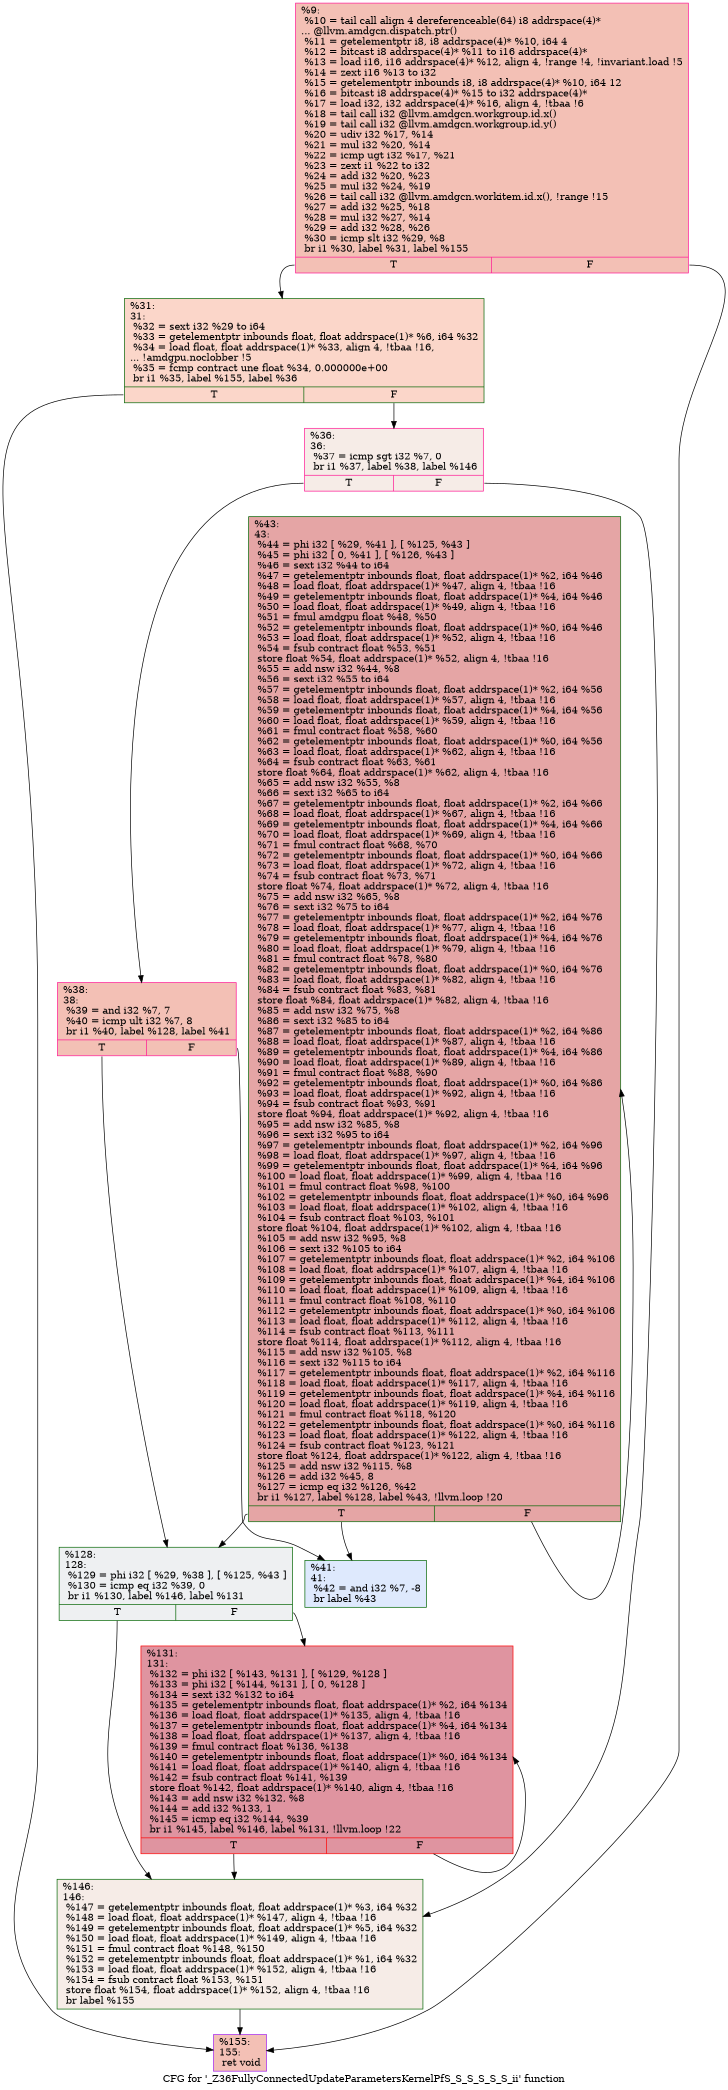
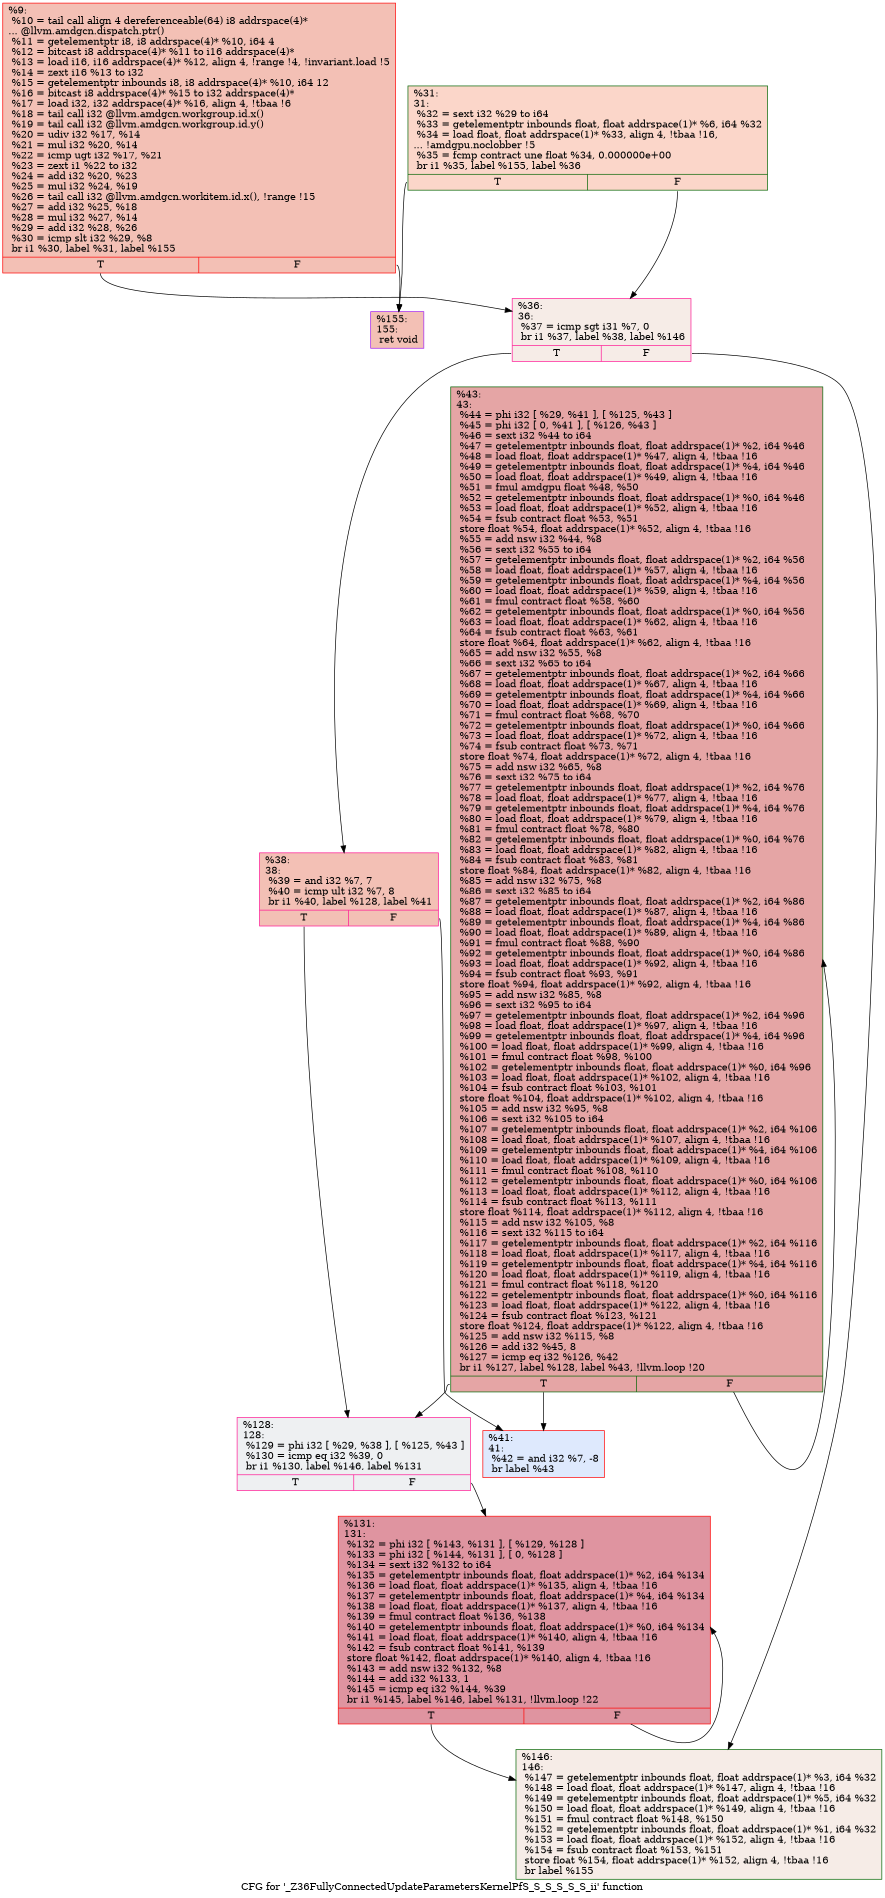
  digraph {
    label="CFG for '_Z36FullyConnectedUpdateParametersKernelPfS_S_S_S_S_S_ii' function"
    node [color=darkgreen fillcolor="#e5705870" shape=record style=filled]
    edge [tailport=s0]
-   n1 [color=deeppink label="{%9:\l  %10 = tail call align 4 dereferenceable(64) i8 addrspace(4)*\l... @llvm.amdgcn.dispatch.ptr()\l  %11 = getelementptr i8, i8 addrspace(4)* %10, i64 4\l  %12 = bitcast i8 addrspace(4)* %11 to i16 addrspace(4)*\l  %13 = load i16, i16 addrspace(4)* %12, align 4, !range !4, !invariant.load !5\l  %14 = zext i16 %13 to i32\l  %15 = getelementptr inbounds i8, i8 addrspace(4)* %10, i64 12\l  %16 = bitcast i8 addrspace(4)* %15 to i32 addrspace(4)*\l  %17 = load i32, i32 addrspace(4)* %16, align 4, !tbaa !6\l  %18 = tail call i32 @llvm.amdgcn.workgroup.id.x()\l  %19 = tail call i32 @llvm.amdgcn.workgroup.id.y()\l  %20 = udiv i32 %17, %14\l  %21 = mul i32 %20, %14\l  %22 = icmp ugt i32 %17, %21\l  %23 = zext i1 %22 to i32\l  %24 = add i32 %20, %23\l  %25 = mul i32 %24, %19\l  %26 = tail call i32 @llvm.amdgcn.workitem.id.x(), !range !15\l  %27 = add i32 %25, %18\l  %28 = mul i32 %27, %14\l  %29 = add i32 %28, %26\l  %30 = icmp slt i32 %29, %8\l  br i1 %30, label %31, label %155\l|{<s0>T|<s1>F}}"]
+   n1 [color=red label="{%9:\l  %10 = tail call align 4 dereferenceable(64) i8 addrspace(4)*\l... @llvm.amdgcn.dispatch.ptr()\l  %11 = getelementptr i8, i8 addrspace(4)* %10, i64 4\l  %12 = bitcast i8 addrspace(4)* %11 to i16 addrspace(4)*\l  %13 = load i16, i16 addrspace(4)* %12, align 4, !range !4, !invariant.load !5\l  %14 = zext i16 %13 to i32\l  %15 = getelementptr inbounds i8, i8 addrspace(4)* %10, i64 12\l  %16 = bitcast i8 addrspace(4)* %15 to i32 addrspace(4)*\l  %17 = load i32, i32 addrspace(4)* %16, align 4, !tbaa !6\l  %18 = tail call i32 @llvm.amdgcn.workgroup.id.x()\l  %19 = tail call i32 @llvm.amdgcn.workgroup.id.y()\l  %20 = udiv i32 %17, %14\l  %21 = mul i32 %20, %14\l  %22 = icmp ugt i32 %17, %21\l  %23 = zext i1 %22 to i32\l  %24 = add i32 %20, %23\l  %25 = mul i32 %24, %19\l  %26 = tail call i32 @llvm.amdgcn.workitem.id.x(), !range !15\l  %27 = add i32 %25, %18\l  %28 = mul i32 %27, %14\l  %29 = add i32 %28, %26\l  %30 = icmp slt i32 %29, %8\l  br i1 %30, label %31, label %155\l|{<s0>T|<s1>F}}"]
    n2 [fillcolor="#f6a38570" label="{%31:\l31:                                               \l  %32 = sext i32 %29 to i64\l  %33 = getelementptr inbounds float, float addrspace(1)* %6, i64 %32\l  %34 = load float, float addrspace(1)* %33, align 4, !tbaa !16,\l... !amdgpu.noclobber !5\l  %35 = fcmp contract une float %34, 0.000000e+00\l  br i1 %35, label %155, label %36\l|{<s0>T|<s1>F}}"]
    n3 [color=purple label="{%155:\l155:                                              \l  ret void\l}"]
-   n4 [color=deeppink fillcolor="#ead5c970" label="{%36:\l36:                                               \l  %37 = icmp sgt i32 %7, 0\l  br i1 %37, label %38, label %146\l|{<s0>T|<s1>F}}"]
+   n4 [color=deeppink fillcolor="#ead5c970" label="{%36:\l36:                                               \l  %37 = icmp sgt i31 %7, 0\l  br i1 %37, label %38, label %146\l|{<s0>T|<s1>F}}"]
    n5 [color=deeppink label="{%38:\l38:                                               \l  %39 = and i32 %7, 7\l  %40 = icmp ult i32 %7, 8\l  br i1 %40, label %128, label %41\l|{<s0>T|<s1>F}}"]
    n6 [fillcolor="#ead5c970" label="{%146:\l146:                                              \l  %147 = getelementptr inbounds float, float addrspace(1)* %3, i64 %32\l  %148 = load float, float addrspace(1)* %147, align 4, !tbaa !16\l  %149 = getelementptr inbounds float, float addrspace(1)* %5, i64 %32\l  %150 = load float, float addrspace(1)* %149, align 4, !tbaa !16\l  %151 = fmul contract float %148, %150\l  %152 = getelementptr inbounds float, float addrspace(1)* %1, i64 %32\l  %153 = load float, float addrspace(1)* %152, align 4, !tbaa !16\l  %154 = fsub contract float %153, %151\l  store float %154, float addrspace(1)* %152, align 4, !tbaa !16\l  br label %155\l}"]
-   n7 [fillcolor="#d9dce170" label="{%128:\l128:                                              \l  %129 = phi i32 [ %29, %38 ], [ %125, %43 ]\l  %130 = icmp eq i32 %39, 0\l  br i1 %130, label %146, label %131\l|{<s0>T|<s1>F}}"]
-   n8 [fillcolor="#b5cdfa70" label="{%41:\l41:                                               \l  %42 = and i32 %7, -8\l  br label %43\l}"]
+   n7 [color=deeppink fillcolor="#d9dce170" label="{%128:\l128:                                              \l  %129 = phi i32 [ %29, %38 ], [ %125, %43 ]\l  %130 = icmp eq i32 %39, 0\l  br i1 %130, label %146, label %131\l|{<s0>T|<s1>F}}"]
+   n8 [color=red fillcolor="#b5cdfa70" label="{%41:\l41:                                               \l  %42 = and i32 %7, -8\l  br label %43\l}"]
    n9 [color=red fillcolor="#b70d2870" label="{%131:\l131:                                              \l  %132 = phi i32 [ %143, %131 ], [ %129, %128 ]\l  %133 = phi i32 [ %144, %131 ], [ 0, %128 ]\l  %134 = sext i32 %132 to i64\l  %135 = getelementptr inbounds float, float addrspace(1)* %2, i64 %134\l  %136 = load float, float addrspace(1)* %135, align 4, !tbaa !16\l  %137 = getelementptr inbounds float, float addrspace(1)* %4, i64 %134\l  %138 = load float, float addrspace(1)* %137, align 4, !tbaa !16\l  %139 = fmul contract float %136, %138\l  %140 = getelementptr inbounds float, float addrspace(1)* %0, i64 %134\l  %141 = load float, float addrspace(1)* %140, align 4, !tbaa !16\l  %142 = fsub contract float %141, %139\l  store float %142, float addrspace(1)* %140, align 4, !tbaa !16\l  %143 = add nsw i32 %132, %8\l  %144 = add i32 %133, 1\l  %145 = icmp eq i32 %144, %39\l  br i1 %145, label %146, label %131, !llvm.loop !22\l|{<s0>T|<s1>F}}"]
    n10 [fillcolor="#c5333470" label="{%43:\l43:                                               \l  %44 = phi i32 [ %29, %41 ], [ %125, %43 ]\l  %45 = phi i32 [ 0, %41 ], [ %126, %43 ]\l  %46 = sext i32 %44 to i64\l  %47 = getelementptr inbounds float, float addrspace(1)* %2, i64 %46\l  %48 = load float, float addrspace(1)* %47, align 4, !tbaa !16\l  %49 = getelementptr inbounds float, float addrspace(1)* %4, i64 %46\l  %50 = load float, float addrspace(1)* %49, align 4, !tbaa !16\l  %51 = fmul amdgpu float %48, %50\l  %52 = getelementptr inbounds float, float addrspace(1)* %0, i64 %46\l  %53 = load float, float addrspace(1)* %52, align 4, !tbaa !16\l  %54 = fsub contract float %53, %51\l  store float %54, float addrspace(1)* %52, align 4, !tbaa !16\l  %55 = add nsw i32 %44, %8\l  %56 = sext i32 %55 to i64\l  %57 = getelementptr inbounds float, float addrspace(1)* %2, i64 %56\l  %58 = load float, float addrspace(1)* %57, align 4, !tbaa !16\l  %59 = getelementptr inbounds float, float addrspace(1)* %4, i64 %56\l  %60 = load float, float addrspace(1)* %59, align 4, !tbaa !16\l  %61 = fmul contract float %58, %60\l  %62 = getelementptr inbounds float, float addrspace(1)* %0, i64 %56\l  %63 = load float, float addrspace(1)* %62, align 4, !tbaa !16\l  %64 = fsub contract float %63, %61\l  store float %64, float addrspace(1)* %62, align 4, !tbaa !16\l  %65 = add nsw i32 %55, %8\l  %66 = sext i32 %65 to i64\l  %67 = getelementptr inbounds float, float addrspace(1)* %2, i64 %66\l  %68 = load float, float addrspace(1)* %67, align 4, !tbaa !16\l  %69 = getelementptr inbounds float, float addrspace(1)* %4, i64 %66\l  %70 = load float, float addrspace(1)* %69, align 4, !tbaa !16\l  %71 = fmul contract float %68, %70\l  %72 = getelementptr inbounds float, float addrspace(1)* %0, i64 %66\l  %73 = load float, float addrspace(1)* %72, align 4, !tbaa !16\l  %74 = fsub contract float %73, %71\l  store float %74, float addrspace(1)* %72, align 4, !tbaa !16\l  %75 = add nsw i32 %65, %8\l  %76 = sext i32 %75 to i64\l  %77 = getelementptr inbounds float, float addrspace(1)* %2, i64 %76\l  %78 = load float, float addrspace(1)* %77, align 4, !tbaa !16\l  %79 = getelementptr inbounds float, float addrspace(1)* %4, i64 %76\l  %80 = load float, float addrspace(1)* %79, align 4, !tbaa !16\l  %81 = fmul contract float %78, %80\l  %82 = getelementptr inbounds float, float addrspace(1)* %0, i64 %76\l  %83 = load float, float addrspace(1)* %82, align 4, !tbaa !16\l  %84 = fsub contract float %83, %81\l  store float %84, float addrspace(1)* %82, align 4, !tbaa !16\l  %85 = add nsw i32 %75, %8\l  %86 = sext i32 %85 to i64\l  %87 = getelementptr inbounds float, float addrspace(1)* %2, i64 %86\l  %88 = load float, float addrspace(1)* %87, align 4, !tbaa !16\l  %89 = getelementptr inbounds float, float addrspace(1)* %4, i64 %86\l  %90 = load float, float addrspace(1)* %89, align 4, !tbaa !16\l  %91 = fmul contract float %88, %90\l  %92 = getelementptr inbounds float, float addrspace(1)* %0, i64 %86\l  %93 = load float, float addrspace(1)* %92, align 4, !tbaa !16\l  %94 = fsub contract float %93, %91\l  store float %94, float addrspace(1)* %92, align 4, !tbaa !16\l  %95 = add nsw i32 %85, %8\l  %96 = sext i32 %95 to i64\l  %97 = getelementptr inbounds float, float addrspace(1)* %2, i64 %96\l  %98 = load float, float addrspace(1)* %97, align 4, !tbaa !16\l  %99 = getelementptr inbounds float, float addrspace(1)* %4, i64 %96\l  %100 = load float, float addrspace(1)* %99, align 4, !tbaa !16\l  %101 = fmul contract float %98, %100\l  %102 = getelementptr inbounds float, float addrspace(1)* %0, i64 %96\l  %103 = load float, float addrspace(1)* %102, align 4, !tbaa !16\l  %104 = fsub contract float %103, %101\l  store float %104, float addrspace(1)* %102, align 4, !tbaa !16\l  %105 = add nsw i32 %95, %8\l  %106 = sext i32 %105 to i64\l  %107 = getelementptr inbounds float, float addrspace(1)* %2, i64 %106\l  %108 = load float, float addrspace(1)* %107, align 4, !tbaa !16\l  %109 = getelementptr inbounds float, float addrspace(1)* %4, i64 %106\l  %110 = load float, float addrspace(1)* %109, align 4, !tbaa !16\l  %111 = fmul contract float %108, %110\l  %112 = getelementptr inbounds float, float addrspace(1)* %0, i64 %106\l  %113 = load float, float addrspace(1)* %112, align 4, !tbaa !16\l  %114 = fsub contract float %113, %111\l  store float %114, float addrspace(1)* %112, align 4, !tbaa !16\l  %115 = add nsw i32 %105, %8\l  %116 = sext i32 %115 to i64\l  %117 = getelementptr inbounds float, float addrspace(1)* %2, i64 %116\l  %118 = load float, float addrspace(1)* %117, align 4, !tbaa !16\l  %119 = getelementptr inbounds float, float addrspace(1)* %4, i64 %116\l  %120 = load float, float addrspace(1)* %119, align 4, !tbaa !16\l  %121 = fmul contract float %118, %120\l  %122 = getelementptr inbounds float, float addrspace(1)* %0, i64 %116\l  %123 = load float, float addrspace(1)* %122, align 4, !tbaa !16\l  %124 = fsub contract float %123, %121\l  store float %124, float addrspace(1)* %122, align 4, !tbaa !16\l  %125 = add nsw i32 %115, %8\l  %126 = add i32 %45, 8\l  %127 = icmp eq i32 %126, %42\l  br i1 %127, label %128, label %43, !llvm.loop !20\l|{<s0>T|<s1>F}}"]
-   n1 -> n2
+   n1 -> n4
    n1 -> n3 [tailport=s1]
    n2 -> n3
    n2 -> n4 [tailport=s1]
    n4 -> n5
    n4 -> n6 [tailport=s1]
    n5 -> n7
    n5 -> n8 [tailport=s1]
-   n6 -> n3
-   n7 -> n6
    n7 -> n9 [tailport=s1]
    n9 -> n6
    n9 -> n9 [tailport=s1]
    n10 -> n7
    n10 -> n8
    n10 -> n10 [tailport=s1]
  }
